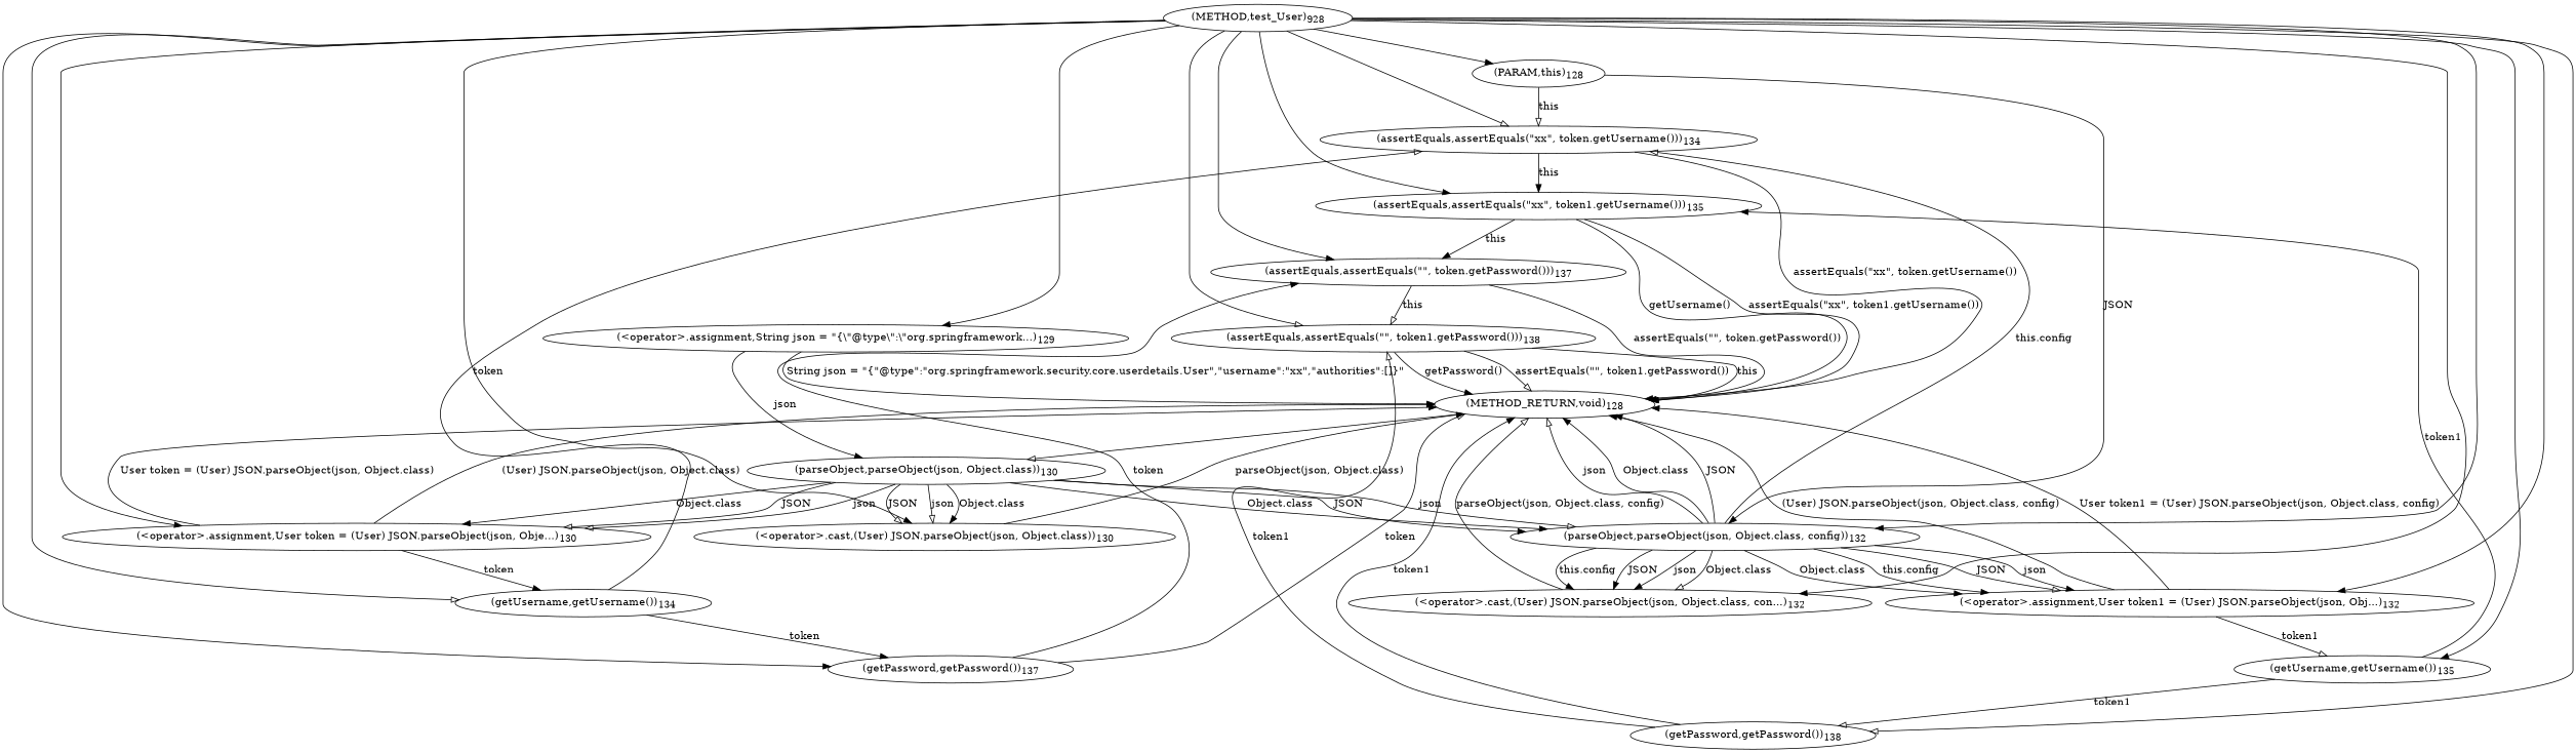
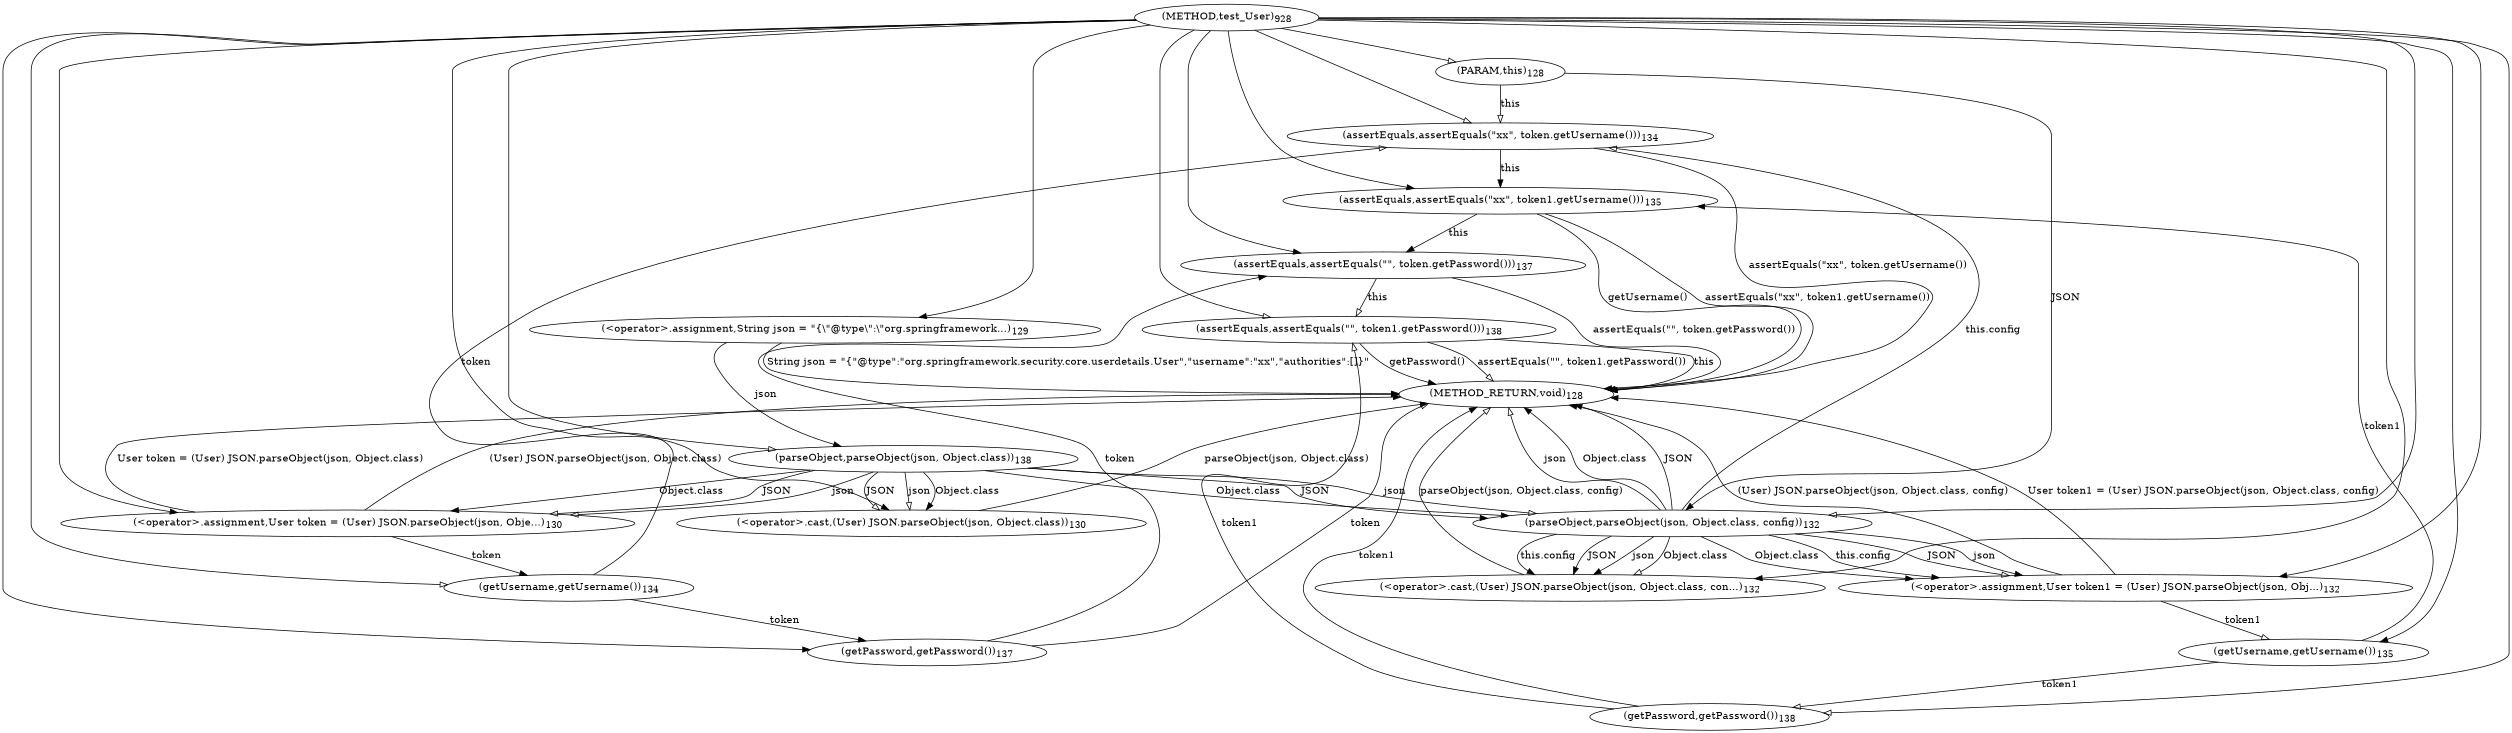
  digraph {
    edge [arrowhead=normal]
    n1 [label=<(METHOD,test_User)<SUB>928</SUB>>]
    n2 [label=<(PARAM,this)<SUB>128</SUB>>]
    n3 [label=<(&lt;operator&gt;.assignment,String json = &quot;{\&quot;@type\&quot;:\&quot;org.springframework...)<SUB>129</SUB>>]
    n4 [label=<(&lt;operator&gt;.assignment,User token = (User) JSON.parseObject(json, Obje...)<SUB>130</SUB>>]
    n5 [label=<(&lt;operator&gt;.assignment,User token1 = (User) JSON.parseObject(json, Obj...)<SUB>132</SUB>>]
    n6 [label=<(assertEquals,assertEquals(&quot;xx&quot;, token.getUsername()))<SUB>134</SUB>>]
    n7 [label=<(assertEquals,assertEquals(&quot;xx&quot;, token1.getUsername()))<SUB>135</SUB>>]
    n8 [label=<(assertEquals,assertEquals(&quot;&quot;, token.getPassword()))<SUB>137</SUB>>]
    n9 [label=<(assertEquals,assertEquals(&quot;&quot;, token1.getPassword()))<SUB>138</SUB>>]
    n10 [label=<(&lt;operator&gt;.cast,(User) JSON.parseObject(json, Object.class))<SUB>130</SUB>>]
    n11 [label=<(&lt;operator&gt;.cast,(User) JSON.parseObject(json, Object.class, con...)<SUB>132</SUB>>]
    n12 [label=<(getUsername,getUsername())<SUB>134</SUB>>]
    n13 [label=<(getUsername,getUsername())<SUB>135</SUB>>]
    n14 [label=<(getPassword,getPassword())<SUB>137</SUB>>]
    n15 [label=<(getPassword,getPassword())<SUB>138</SUB>>]
-   n16 [label=<(parseObject,parseObject(json, Object.class))<SUB>130</SUB>>]
+   n16 [label=<(parseObject,parseObject(json, Object.class))<SUB>138</SUB>>]
    n17 [label=<(parseObject,parseObject(json, Object.class, config))<SUB>132</SUB>>]
    n18 [label=<(METHOD_RETURN,void)<SUB>128</SUB>>]
-   n1 -> n2
+   n1 -> n2 [arrowhead=onormal]
    n1 -> n3
    n1 -> n4
    n1 -> n5
    n1 -> n6 [arrowhead=onormal]
    n1 -> n7
    n1 -> n8
    n1 -> n9 [arrowhead=onormal]
    n1 -> n10
    n1 -> n11
    n1 -> n12 [arrowhead=onormal]
    n1 -> n13
    n1 -> n14
    n1 -> n15 [arrowhead=onormal]
-   n18 -> n16 [arrowhead=onormal]
-   n1 -> n17
+   n1 -> n16 [arrowhead=onormal]
+   n1 -> n17 [arrowhead=onormal]
    n2 -> n6 [arrowhead=onormal label=this]
    n2 -> n17 [label=JSON]
    n3 -> n16 [label=json]
    n3 -> n18 [label="String json = &quot;{\&quot;@type\&quot;:\&quot;org.springframework.security.core.userdetails.User\&quot;,\&quot;username\&quot;:\&quot;xx\&quot;,\&quot;authorities\&quot;:[]}&quot;"]
    n4 -> n12 [label=token]
    n4 -> n18 [label="(User) JSON.parseObject(json, Object.class)"]
    n4 -> n18 [label="User token = (User) JSON.parseObject(json, Object.class)"]
    n5 -> n13 [arrowhead=onormal label=token1]
    n5 -> n18 [label="(User) JSON.parseObject(json, Object.class, config)"]
    n5 -> n18 [label="User token1 = (User) JSON.parseObject(json, Object.class, config)"]
    n6 -> n7 [label=this]
    n6 -> n18 [label="assertEquals(&quot;xx&quot;, token.getUsername())"]
    n7 -> n8 [label=this]
    n7 -> n18 [label="getUsername()"]
    n7 -> n18 [label="assertEquals(&quot;xx&quot;, token1.getUsername())"]
    n8 -> n9 [arrowhead=onormal label=this]
    n8 -> n18 [label="assertEquals(&quot;&quot;, token.getPassword())"]
    n9 -> n18 [label=this]
    n9 -> n18 [label="getPassword()"]
    n9 -> n18 [arrowhead=onormal label="assertEquals(&quot;&quot;, token1.getPassword())"]
    n10 -> n18 [label="parseObject(json, Object.class)"]
    n11 -> n18 [arrowhead=onormal label="parseObject(json, Object.class, config)"]
    n12 -> n6 [arrowhead=onormal label=token]
    n12 -> n14 [label=token]
    n13 -> n7 [label=token1]
    n13 -> n15 [arrowhead=onormal label=token1]
    n14 -> n8 [label=token]
    n14 -> n18 [arrowhead=onormal label=token]
    n15 -> n9 [arrowhead=onormal label=token1]
    n15 -> n18 [label=token1]
    n16 -> n4 [arrowhead=onormal label=JSON]
    n16 -> n4 [arrowhead=onormal label=json]
    n16 -> n4 [label="Object.class"]
    n16 -> n10 [arrowhead=onormal label=JSON]
    n16 -> n10 [arrowhead=onormal label=json]
    n16 -> n10 [label="Object.class"]
    n16 -> n17 [label=JSON]
    n16 -> n17 [arrowhead=onormal label=json]
    n16 -> n17 [label="Object.class"]
    n17 -> n5 [arrowhead=onormal label=JSON]
    n17 -> n5 [label=json]
    n17 -> n5 [label="Object.class"]
    n17 -> n5 [label="this.config"]
    n17 -> n6 [arrowhead=onormal label="this.config"]
    n17 -> n11 [label=JSON]
    n17 -> n11 [label=json]
    n17 -> n11 [arrowhead=onormal label="Object.class"]
    n17 -> n11 [label="this.config"]
    n17 -> n18 [label=JSON]
    n17 -> n18 [arrowhead=onormal label=json]
    n17 -> n18 [label="Object.class"]
  }
